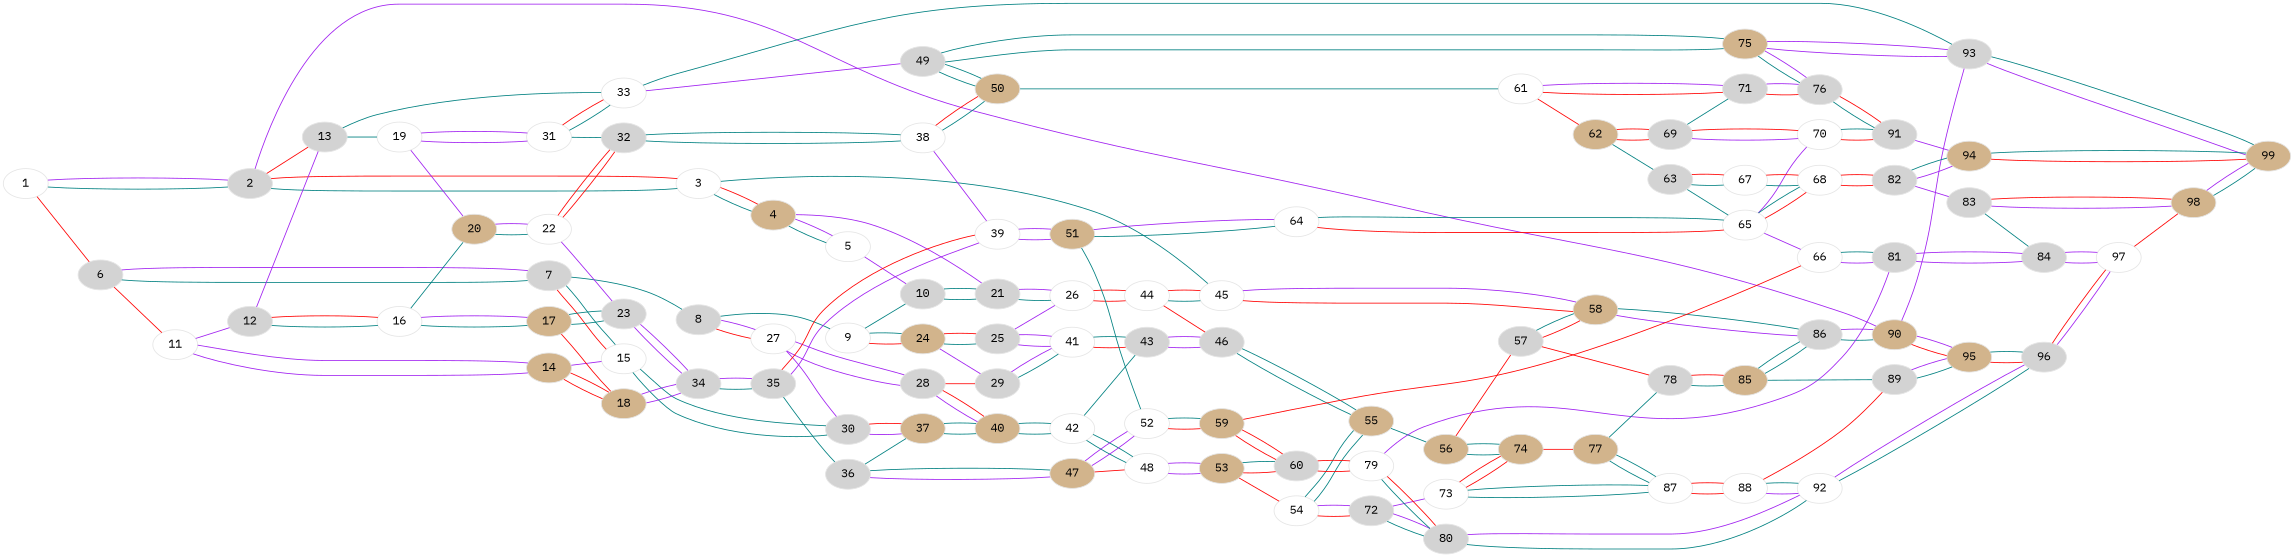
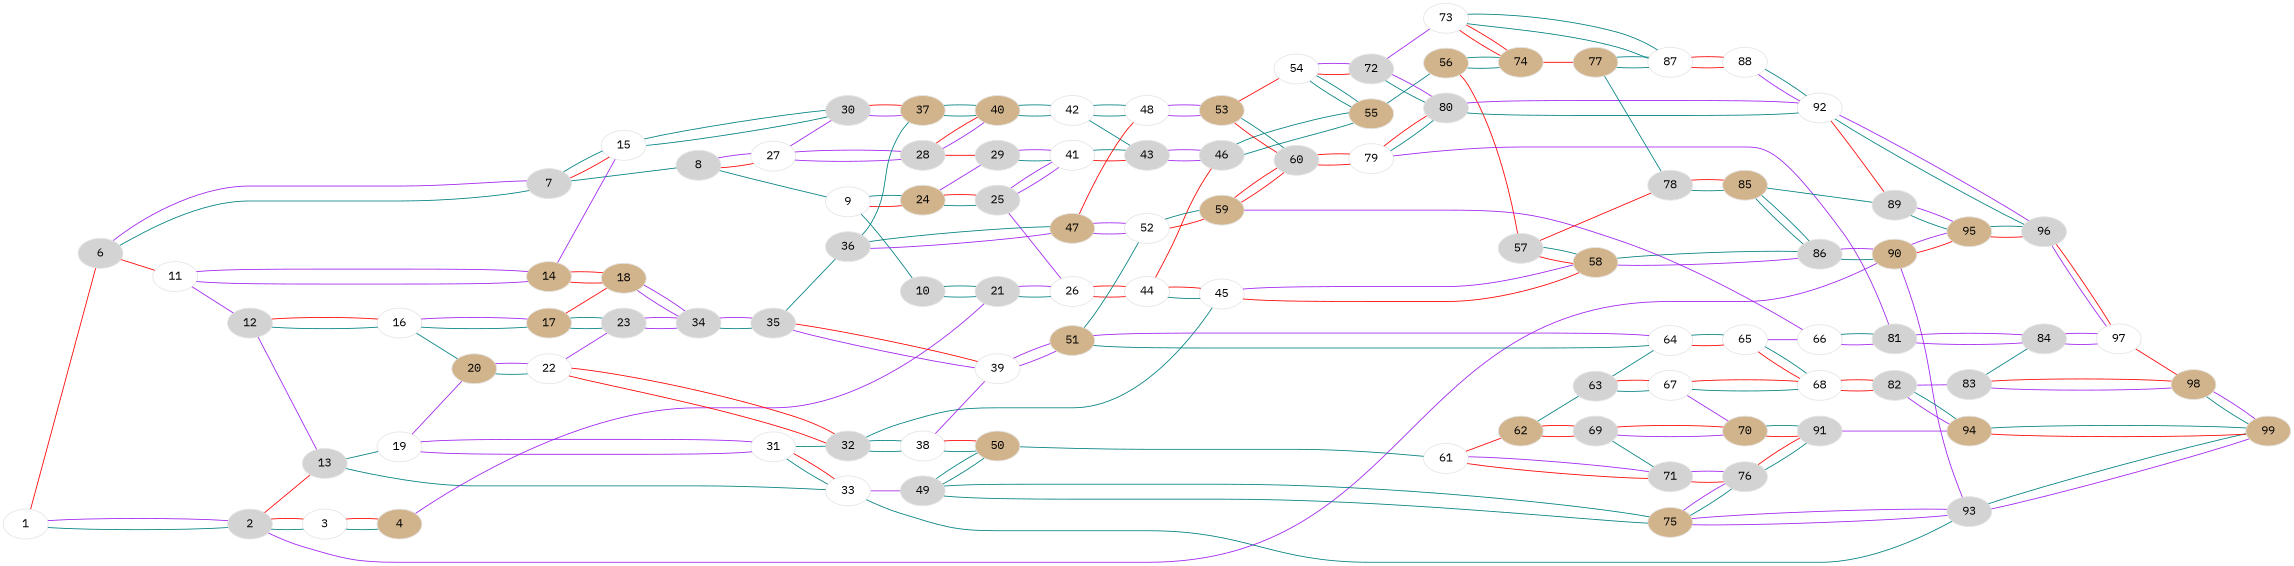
  graph {
    fontname="IBM Plex Mono"
    rankdir=LR
    node [color=gray90 fillcolor=lightgrey fontname="IBM Plex Mono" style=filled]
    edge [color=teal fontname="IBM Plex Mono"]
    1 [fillcolor=white]
    2
    6
    3 [fillcolor=white]
    13
    90 [fillcolor=tan]
    7
    11 [fillcolor=white]
    4 [fillcolor=tan]
    45 [fillcolor=white]
    19 [fillcolor=white]
    33 [fillcolor=white]
    93
    95 [fillcolor=tan]
-   5 [fillcolor=white]
    21
    58 [fillcolor=tan]
    10
    26 [fillcolor=white]
    8
    15 [fillcolor=white]
    12
    14 [fillcolor=tan]
    9 [fillcolor=white]
    27 [fillcolor=white]
    30
    24 [fillcolor=tan]
    28
    25
    29
    16 [fillcolor=white]
    18 [fillcolor=tan]
    17 [fillcolor=tan]
    20 [fillcolor=tan]
    31 [fillcolor=white]
    49
    34
    37 [fillcolor=tan]
    23
    22 [fillcolor=white]
    35
    32
    44 [fillcolor=white]
    38 [fillcolor=white]
    41 [fillcolor=white]
    43
    46
    40 [fillcolor=tan]
    42 [fillcolor=white]
    39 [fillcolor=white]
    50 [fillcolor=tan]
    75 [fillcolor=tan]
    99 [fillcolor=tan]
    36
    47 [fillcolor=tan]
    51 [fillcolor=tan]
    48 [fillcolor=white]
    52 [fillcolor=white]
    61 [fillcolor=white]
    64 [fillcolor=white]
    53 [fillcolor=tan]
    55 [fillcolor=tan]
    86
    56 [fillcolor=tan]
    59 [fillcolor=tan]
    54 [fillcolor=white]
    60
    76
    62 [fillcolor=tan]
    71
    65 [fillcolor=white]
    66 [fillcolor=white]
    72
    79 [fillcolor=white]
    73 [fillcolor=white]
    80
    57
    74 [fillcolor=tan]
    78
    77 [fillcolor=tan]
    85 [fillcolor=tan]
    81
    63
    69
    67 [fillcolor=white]
-   70 [fillcolor=white]
+   70 [fillcolor=tan]
    68 [fillcolor=white]
    82
    84
    91
    83
    94 [fillcolor=tan]
    87 [fillcolor=white]
    92 [fillcolor=white]
    88 [fillcolor=white]
    89
    96
    97 [fillcolor=white]
    98 [fillcolor=tan]
    1 -- 2
    1 -- 2 [color=purple]
    1 -- 6 [color=red]
    2 -- 3
    2 -- 3 [color=red]
    2 -- 13 [color=red]
    2 -- 90 [color=purple]
    6 -- 7
    6 -- 7 [color=purple]
    6 -- 11 [color=red]
    3 -- 4
    3 -- 4 [color=red]
-   3 -- 45
+   32 -- 45
    13 -- 19
    13 -- 33
    90 -- 93 [color=purple]
    90 -- 95 [color=red]
    90 -- 95 [color=purple]
    7 -- 8
    7 -- 15 [color=red]
    7 -- 15
    11 -- 12 [color=purple]
    11 -- 14 [color=purple]
    11 -- 14 [color=purple]
-   4 -- 5
-   4 -- 5 [color=purple]
    4 -- 21 [color=purple]
    45 -- 58 [color=red]
    45 -- 58 [color=purple]
    19 -- 20 [color=purple]
    19 -- 31 [color=purple]
    19 -- 31 [color=purple]
    33 -- 93
    33 -- 49 [color=purple]
    93 -- 99 [color=purple]
    93 -- 99
    95 -- 96 [color=red]
    95 -- 96
-   5 -- 10 [color=purple]
    21 -- 26
    21 -- 26 [color=purple]
    58 -- 86 [color=purple]
    58 -- 86
    10 -- 21
    10 -- 21
    26 -- 44 [color=red]
    26 -- 44 [color=red]
    8 -- 9
    8 -- 27 [color=red]
    8 -- 27 [color=purple]
    15 -- 30
    15 -- 30
    12 -- 13 [color=purple]
    12 -- 16
    12 -- 16 [color=red]
    14 -- 15 [color=purple]
    14 -- 18 [color=red]
    14 -- 18 [color=red]
    9 -- 10
    9 -- 24 [color=red]
    9 -- 24
    27 -- 30 [color=purple]
    27 -- 28 [color=purple]
    27 -- 28 [color=purple]
    30 -- 37 [color=purple]
    30 -- 37 [color=red]
    24 -- 25
    24 -- 25 [color=red]
    24 -- 29 [color=purple]
    28 -- 29 [color=red]
    28 -- 40 [color=purple]
    28 -- 40 [color=red]
    25 -- 26 [color=purple]
    25 -- 41 [color=purple]
    25 -- 41 [color=purple]
    29 -- 41
    29 -- 41 [color=purple]
    16 -- 17
    16 -- 17 [color=purple]
    16 -- 20
    18 -- 34 [color=purple]
    18 -- 34 [color=purple]
    17 -- 18 [color=red]
    17 -- 23
    17 -- 23
    20 -- 22
    20 -- 22 [color=purple]
    31 -- 33
    31 -- 33 [color=red]
    31 -- 32
    49 -- 50
    49 -- 50
    49 -- 75
    49 -- 75
    34 -- 35
    34 -- 35 [color=purple]
    37 -- 40
    37 -- 40
    23 -- 34 [color=purple]
    23 -- 34 [color=purple]
    22 -- 23 [color=purple]
    22 -- 32 [color=red]
    22 -- 32 [color=red]
    35 -- 39 [color=purple]
    35 -- 39 [color=red]
    35 -- 36
    32 -- 38
    32 -- 38
    44 -- 45
    44 -- 45 [color=red]
    44 -- 46 [color=red]
    38 -- 39 [color=purple]
    38 -- 50
    38 -- 50 [color=red]
    41 -- 43 [color=red]
    41 -- 43
    43 -- 46 [color=purple]
    43 -- 46 [color=purple]
    46 -- 55
    46 -- 55
    40 -- 42
    40 -- 42
    42 -- 43
    42 -- 48
    42 -- 48
    39 -- 51 [color=purple]
    39 -- 51 [color=purple]
    50 -- 61
    75 -- 93 [color=purple]
    75 -- 93 [color=purple]
    75 -- 76
    75 -- 76 [color=purple]
    36 -- 37
    36 -- 47 [color=purple]
    36 -- 47
    47 -- 48 [color=red]
    47 -- 52 [color=purple]
    47 -- 52 [color=purple]
    51 -- 52
    51 -- 64
    51 -- 64 [color=purple]
    48 -- 53 [color=purple]
    48 -- 53 [color=purple]
    52 -- 59 [color=red]
    52 -- 59
    61 -- 62 [color=red]
    61 -- 71 [color=red]
    61 -- 71 [color=purple]
    64 -- 65 [color=red]
    64 -- 65
    53 -- 54 [color=red]
    53 -- 60 [color=red]
    53 -- 60
    55 -- 56
    86 -- 90
    86 -- 90 [color=purple]
    56 -- 57 [color=red]
    56 -- 74
    56 -- 74
    59 -- 60 [color=red]
    59 -- 60 [color=red]
-   59 -- 66 [color=red]
+   59 -- 66 [color=purple]
    54 -- 55
    54 -- 55
    54 -- 72 [color=red]
    54 -- 72 [color=purple]
    60 -- 79 [color=red]
    60 -- 79 [color=red]
    76 -- 91
    76 -- 91 [color=red]
    62 -- 63
    62 -- 69 [color=red]
    62 -- 69 [color=red]
    71 -- 76 [color=red]
    71 -- 76 [color=purple]
    65 -- 66 [color=purple]
    65 -- 68 [color=red]
    65 -- 68
    66 -- 81 [color=purple]
    66 -- 81
    72 -- 73 [color=purple]
    72 -- 80
    72 -- 80 [color=purple]
    79 -- 80
    79 -- 80 [color=red]
    79 -- 81 [color=purple]
    73 -- 74 [color=red]
    73 -- 74 [color=red]
    73 -- 87
    73 -- 87
    80 -- 92
    80 -- 92 [color=purple]
    57 -- 58 [color=red]
    57 -- 58
    57 -- 78 [color=red]
    74 -- 77 [color=red]
    78 -- 85
    78 -- 85 [color=red]
    77 -- 78
    77 -- 87
    77 -- 87
    85 -- 86
    85 -- 86
    85 -- 89
    81 -- 84 [color=purple]
    81 -- 84 [color=purple]
-   63 -- 65
+   63 -- 64
    63 -- 67
    63 -- 67 [color=red]
    69 -- 71
    69 -- 70 [color=purple]
    69 -- 70 [color=red]
-   65 -- 70 [color=purple]
+   67 -- 70 [color=purple]
    67 -- 68
    67 -- 68 [color=red]
    70 -- 91 [color=red]
    70 -- 91
    68 -- 82 [color=red]
    68 -- 82 [color=red]
    82 -- 83 [color=purple]
    82 -- 94 [color=purple]
    82 -- 94
    84 -- 97 [color=purple]
    84 -- 97 [color=purple]
    91 -- 94 [color=purple]
    83 -- 84
    83 -- 98 [color=purple]
    83 -- 98 [color=red]
    94 -- 99 [color=red]
    94 -- 99
    87 -- 88 [color=red]
    87 -- 88 [color=red]
    92 -- 96
    92 -- 96 [color=purple]
    88 -- 92 [color=purple]
    88 -- 92
-   88 -- 89 [color=red]
+   92 -- 89 [color=red]
    89 -- 95
    89 -- 95 [color=purple]
    96 -- 97 [color=purple]
    96 -- 97 [color=red]
    97 -- 98 [color=red]
    98 -- 99
    98 -- 99 [color=purple]
  }
